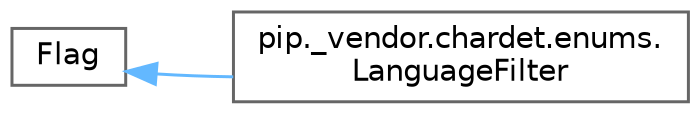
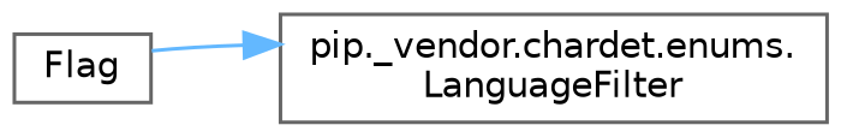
  digraph {
    rankdir=LR
    node [color=grey40 fillcolor=white fontname=Helvetica fontsize=10 shape=box style=filled]
    n1 [height=0.2 label=Flag width=0.4]
    n2 [height=0.2 label="pip._vendor.chardet.enums.\lLanguageFilter" width=0.4]
-   n1 -> n2 [color=steelblue1 dir=back fontname=Helvetica fontsize=10 labelfontname=Helvetica labelfontsize=10 style=solid]
+   n2 -> n1 [color=steelblue1 dir=back fontname=Helvetica fontsize=10 labelfontname=Helvetica labelfontsize=10 style=solid]
  }
